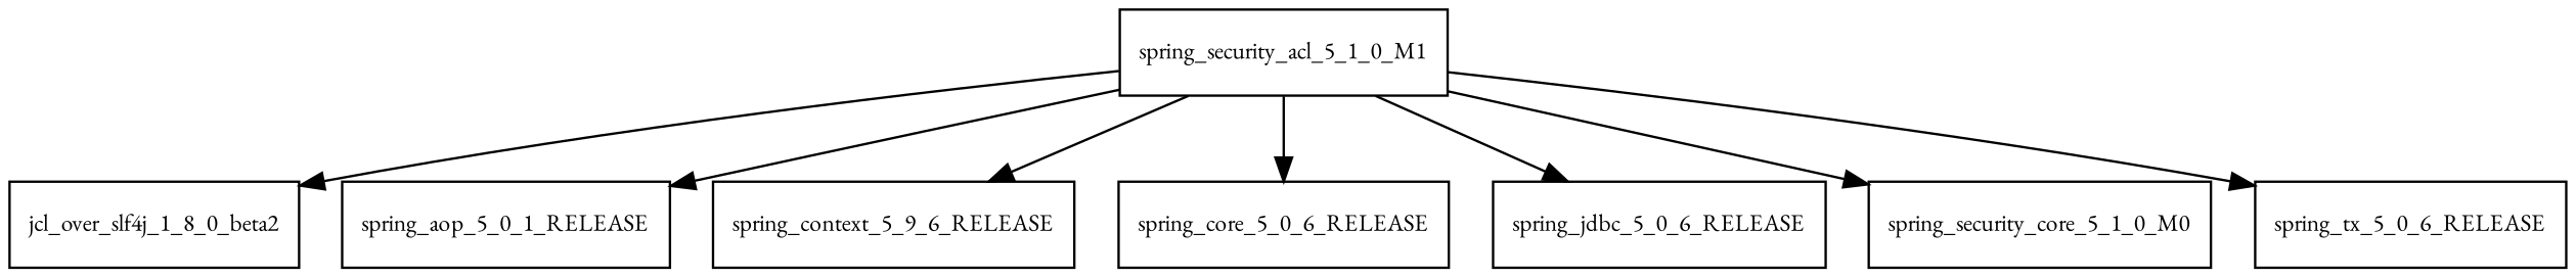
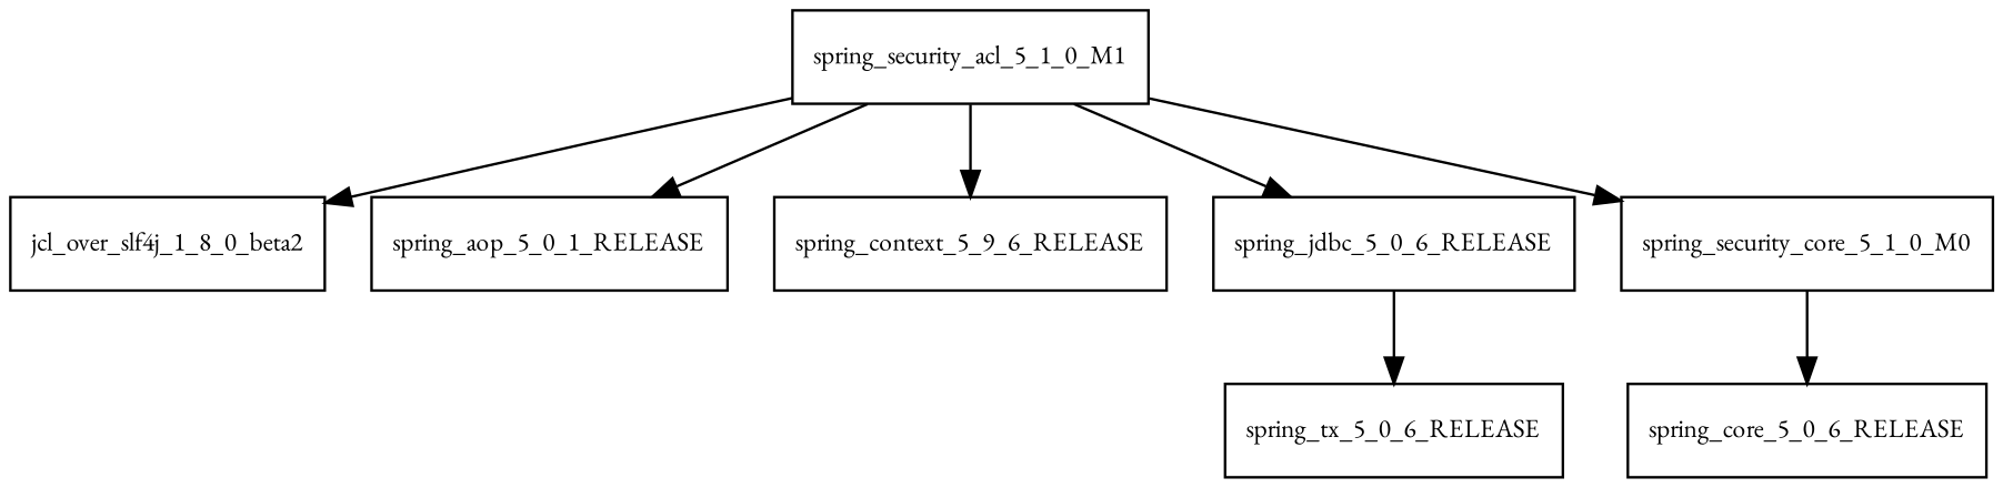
  digraph {
    fontname="EB Garamond"
    node [fontname="EB Garamond" fontsize=10.0 shape=box]
    edge [fontname="EB Garamond"]
    spring_security_acl_5_1_0_M1
    jcl_over_slf4j_1_8_0_beta2
    n3 [label=spring_aop_5_0_1_RELEASE]
    n4 [label=spring_context_5_9_6_RELEASE]
    spring_core_5_0_6_RELEASE
    spring_jdbc_5_0_6_RELEASE
    n7 [label=spring_security_core_5_1_0_M0]
    spring_tx_5_0_6_RELEASE
    spring_security_acl_5_1_0_M1 -> jcl_over_slf4j_1_8_0_beta2
    spring_security_acl_5_1_0_M1 -> n3
    spring_security_acl_5_1_0_M1 -> n4
-   spring_security_acl_5_1_0_M1 -> spring_core_5_0_6_RELEASE
+   n7 -> spring_core_5_0_6_RELEASE
    spring_security_acl_5_1_0_M1 -> spring_jdbc_5_0_6_RELEASE
    spring_security_acl_5_1_0_M1 -> n7
-   spring_security_acl_5_1_0_M1 -> spring_tx_5_0_6_RELEASE
+   spring_jdbc_5_0_6_RELEASE -> spring_tx_5_0_6_RELEASE
  }
